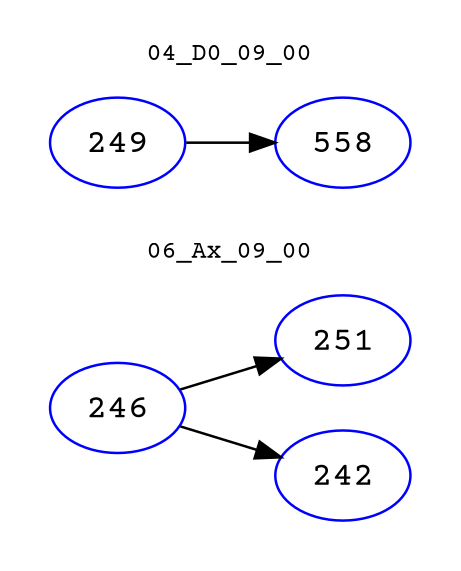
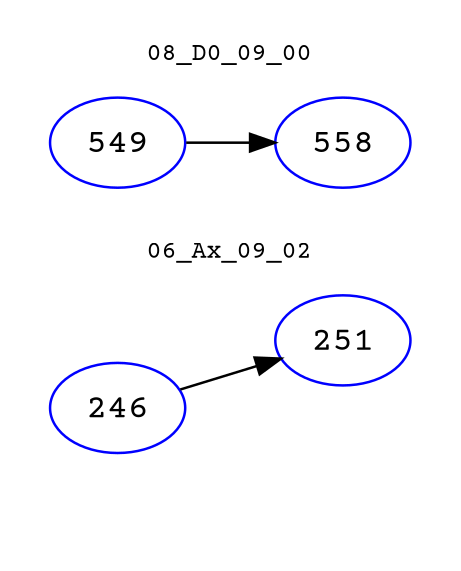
  digraph {
    fontname="Courier Prime"
    rankdir=LR
    node [color=blue fontname="Courier Prime"]
    edge [color=black fontname="Courier Prime"]
    n1 [label=246]
-   n2 [label=242]
    n3 [label=251]
-   n4 [label=249]
+   n4 [label=549]
    n5 [label=558]
    subgraph cluster_1 {
      color=white
      fontsize=10
-     label="06_Ax_09_00"
+     label="06_Ax_09_02"
      n1
-     n2
      n3
    }
    subgraph cluster_2 {
      color=white
      fontsize=10
-     label="04_D0_09_00"
+     label="08_D0_09_00"
      n4
      n5
    }
-   n1 -> n2
    n1 -> n3
    n4 -> n5
  }
